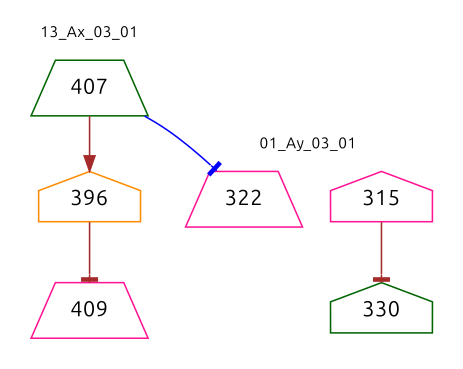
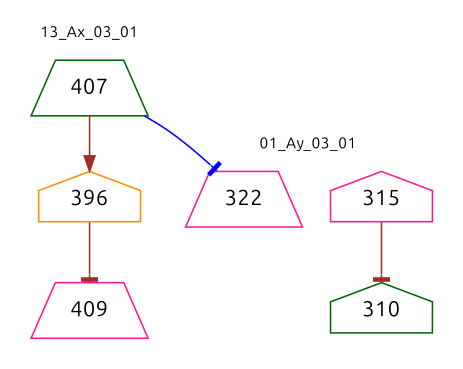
  digraph {
    fontname=Ubuntu
    node [color=deeppink fontname=Ubuntu shape=trapezium]
    edge [arrowhead=tee color=brown fontname=Ubuntu]
    n1 [color=darkgreen label=407]
    n2 [color=darkorange label=396 shape=house]
    n3 [label=409]
    n4 [label=315 shape=house]
-   n5 [color=darkgreen label=330 shape=house]
+   n5 [color=darkgreen label=310 shape=house]
    n6 [label=322]
    subgraph cluster_1 {
      color=white
      fontsize=10
      label="13_Ax_03_01"
      n1
      n2
      n3
    }
    subgraph cluster_2 {
      color=white
      fontsize=10
      label="01_Ay_03_01"
      n4
      n5
      n6
    }
    n1 -> n2 [arrowhead=normal]
    n1 -> n6 [color=blue]
    n2 -> n3
    n4 -> n5
  }
